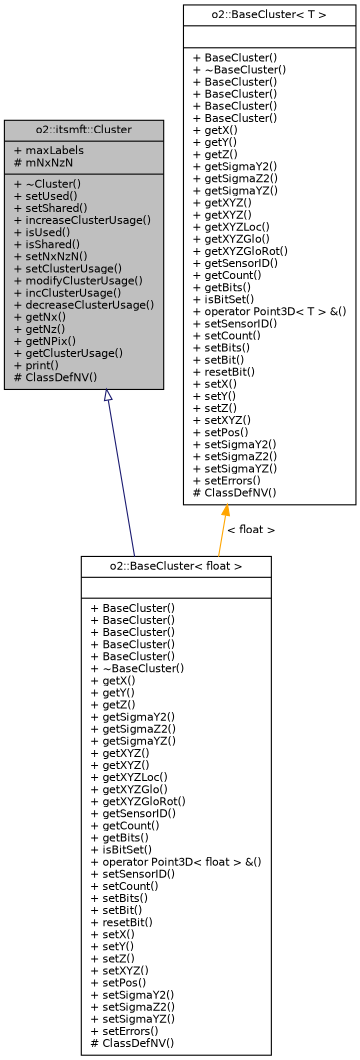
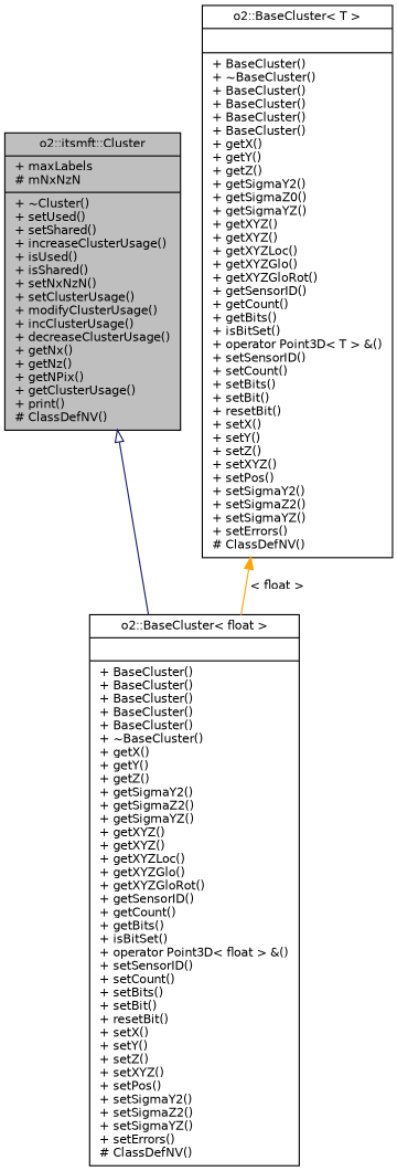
  digraph {
    node [color=black fontname=Helvetica fontsize=10 shape=record]
    edge [dir=back fontname=Helvetica fontsize=10 labelfontname=Helvetica labelfontsize=10 style=solid]
    n1 [fillcolor=grey75 fontcolor=black height=0.2 label="{o2::itsmft::Cluster\n|+ maxLabels\l# mNxNzN\l|+ ~Cluster()\l+ setUsed()\l+ setShared()\l+ increaseClusterUsage()\l+ isUsed()\l+ isShared()\l+ setNxNzN()\l+ setClusterUsage()\l+ modifyClusterUsage()\l+ incClusterUsage()\l+ decreaseClusterUsage()\l+ getNx()\l+ getNz()\l+ getNPix()\l+ getClusterUsage()\l+ print()\l# ClassDefNV()\l}" style=filled width=0.4]
    n2 [height=0.2 label="{o2::BaseCluster\< float \>\n||+ BaseCluster()\l+ BaseCluster()\l+ BaseCluster()\l+ BaseCluster()\l+ BaseCluster()\l+ ~BaseCluster()\l+ getX()\l+ getY()\l+ getZ()\l+ getSigmaY2()\l+ getSigmaZ2()\l+ getSigmaYZ()\l+ getXYZ()\l+ getXYZ()\l+ getXYZLoc()\l+ getXYZGlo()\l+ getXYZGloRot()\l+ getSensorID()\l+ getCount()\l+ getBits()\l+ isBitSet()\l+ operator Point3D\< float \> &()\l+ setSensorID()\l+ setCount()\l+ setBits()\l+ setBit()\l+ resetBit()\l+ setX()\l+ setY()\l+ setZ()\l+ setXYZ()\l+ setPos()\l+ setSigmaY2()\l+ setSigmaZ2()\l+ setSigmaYZ()\l+ setErrors()\l# ClassDefNV()\l}" width=0.4]
-   n3 [height=0.2 label="{o2::BaseCluster\< T \>\n||+ BaseCluster()\l+ ~BaseCluster()\l+ BaseCluster()\l+ BaseCluster()\l+ BaseCluster()\l+ BaseCluster()\l+ getX()\l+ getY()\l+ getZ()\l+ getSigmaY2()\l+ getSigmaZ2()\l+ getSigmaYZ()\l+ getXYZ()\l+ getXYZ()\l+ getXYZLoc()\l+ getXYZGlo()\l+ getXYZGloRot()\l+ getSensorID()\l+ getCount()\l+ getBits()\l+ isBitSet()\l+ operator Point3D\< T \> &()\l+ setSensorID()\l+ setCount()\l+ setBits()\l+ setBit()\l+ resetBit()\l+ setX()\l+ setY()\l+ setZ()\l+ setXYZ()\l+ setPos()\l+ setSigmaY2()\l+ setSigmaZ2()\l+ setSigmaYZ()\l+ setErrors()\l# ClassDefNV()\l}" width=0.4]
+   n3 [height=0.2 label="{o2::BaseCluster\< T \>\n||+ BaseCluster()\l+ ~BaseCluster()\l+ BaseCluster()\l+ BaseCluster()\l+ BaseCluster()\l+ BaseCluster()\l+ getX()\l+ getY()\l+ getZ()\l+ getSigmaY2()\l+ getSigmaZ0()\l+ getSigmaYZ()\l+ getXYZ()\l+ getXYZ()\l+ getXYZLoc()\l+ getXYZGlo()\l+ getXYZGloRot()\l+ getSensorID()\l+ getCount()\l+ getBits()\l+ isBitSet()\l+ operator Point3D\< T \> &()\l+ setSensorID()\l+ setCount()\l+ setBits()\l+ setBit()\l+ resetBit()\l+ setX()\l+ setY()\l+ setZ()\l+ setXYZ()\l+ setPos()\l+ setSigmaY2()\l+ setSigmaZ2()\l+ setSigmaYZ()\l+ setErrors()\l# ClassDefNV()\l}" width=0.4]
    n1 -> n2 [arrowtail=onormal color=midnightblue]
    n3 -> n2 [color=orange label=" \< float \>"]
  }
